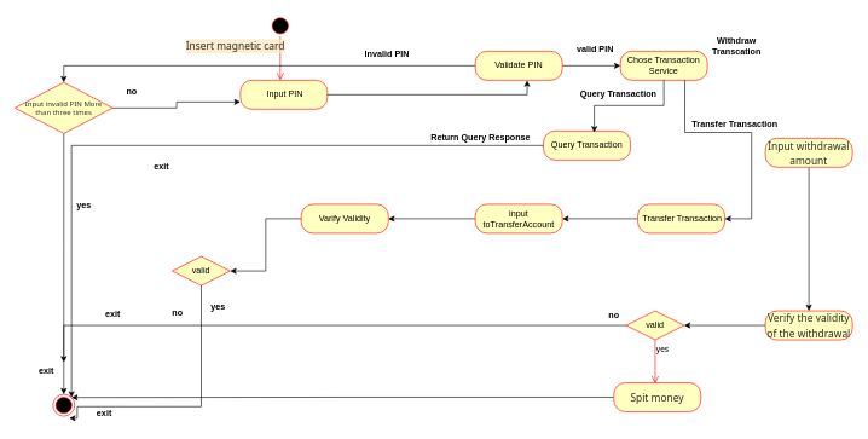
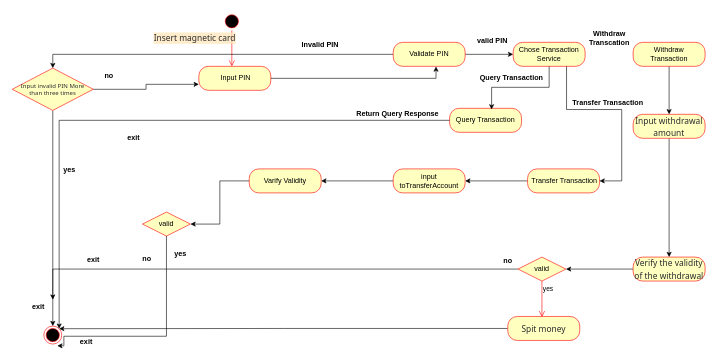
  <mxCell id="0" />
  <mxCell id="1" parent="0" />
  <mxCell id="2" value="" style="ellipse;html=1;shape=startState;fillColor=#000000;strokeColor=#ff0000;" vertex="1" parent="1"><mxGeometry x="371" y="20" width="30" height="30" as="geometry" /></mxCell>
  <mxCell id="3" value="" style="edgeStyle=orthogonalEdgeStyle;html=1;verticalAlign=bottom;endArrow=open;endSize=8;strokeColor=#ff0000;rounded=0;" edge="1" source="2" parent="1"><mxGeometry relative="1" as="geometry"><mxPoint x="386" y="110" as="targetPoint" /></mxGeometry></mxCell>
  <mxCell id="4" value="" style="ellipse;html=1;shape=endState;fillColor=#000000;strokeColor=#ff0000;" vertex="1" parent="1"><mxGeometry x="72.5" y="543" width="30" height="30" as="geometry" /></mxCell>
  <mxCell id="5" value="&amp;nbsp;Input PIN" style="rounded=1;whiteSpace=wrap;html=1;arcSize=40;fontColor=#000000;fillColor=#ffffc0;strokeColor=#ff0000;" vertex="1" parent="1"><mxGeometry x="331" y="110" width="120" height="40" as="geometry" /></mxCell>
  <mxCell id="6" value="" style="edgeStyle=orthogonalEdgeStyle;rounded=0;orthogonalLoop=1;jettySize=auto;html=1;" edge="1" parent="1" source="8" target="11"><mxGeometry relative="1" as="geometry" /></mxCell>
  <mxCell id="7" style="edgeStyle=orthogonalEdgeStyle;rounded=0;orthogonalLoop=1;jettySize=auto;html=1;entryX=0.5;entryY=0;entryDx=0;entryDy=0;" edge="1" parent="1" source="8" target="31"><mxGeometry relative="1" as="geometry"><mxPoint x="228" y="124" as="targetPoint" /></mxGeometry></mxCell>
  <mxCell id="8" value="Validate PIN" style="rounded=1;whiteSpace=wrap;html=1;arcSize=40;fontColor=#000000;fillColor=#ffffc0;strokeColor=#ff0000;" vertex="1" parent="1"><mxGeometry x="655" y="70" width="120" height="40" as="geometry" /></mxCell>
  <mxCell id="9" value="&lt;ul style=&quot;box-sizing: border-box; margin: 0px; padding: 0px; color: rgb(42, 43, 46); font-family: &amp;quot;PingFang SC&amp;quot;, &amp;quot;Segoe UI&amp;quot;, Arial, &amp;quot;Microsoft YaHei&amp;quot;, 微软雅黑, 宋体, &amp;quot;Malgun Gothic&amp;quot;, sans-serif; font-size: 14px; font-weight: 400; text-align: start;&quot;&gt;&lt;li style=&quot;box-sizing: border-box; margin: 0px; padding: 0px; list-style: none;&quot;&gt;&lt;p style=&quot;box-sizing: border-box; margin: 0px 0px 2px; padding: 0px; line-height: 21px; display: inline; font-size: var(--main-font-size); background-color: rgba(255, 228, 181, 0.7);&quot; class=&quot;src grammarSection highlight&quot; data-group=&quot;1-1&quot;&gt;Insert magnetic card&lt;/p&gt;&lt;/li&gt;&lt;/ul&gt;" style="text;align=center;fontStyle=1;verticalAlign=middle;spacingLeft=3;spacingRight=3;strokeColor=none;rotatable=0;points=[[0,0.5],[1,0.5]];portConstraint=eastwest;html=1;" vertex="1" parent="1"><mxGeometry x="284" y="50" width="80" height="26" as="geometry" /></mxCell>
  <mxCell id="10" value="Invalid PIN" style="text;align=center;fontStyle=1;verticalAlign=middle;spacingLeft=3;spacingRight=3;strokeColor=none;rotatable=0;points=[[0,0.5],[1,0.5]];portConstraint=eastwest;html=1;" vertex="1" parent="1"><mxGeometry x="493" y="61" width="80" height="26" as="geometry" /></mxCell>
  <mxCell id="11" value="Chose Transaction Service" style="rounded=1;whiteSpace=wrap;html=1;arcSize=40;fontColor=#000000;fillColor=#ffffc0;strokeColor=#ff0000;" vertex="1" parent="1"><mxGeometry x="855" y="70" width="120" height="40" as="geometry" /></mxCell>
+ <mxCell id="12" value="" style="edgeStyle=orthogonalEdgeStyle;rounded=0;orthogonalLoop=1;jettySize=auto;html=1;" edge="1" parent="1" source="13" target="16"><mxGeometry relative="1" as="geometry" /></mxCell>
+ <mxCell id="13" value="Withdraw&lt;br&gt;Transaction" style="rounded=1;whiteSpace=wrap;html=1;arcSize=40;fontColor=#000000;fillColor=#ffffc0;strokeColor=#ff0000;" vertex="1" parent="1"><mxGeometry x="1055" y="70" width="120" height="40" as="geometry" /></mxCell>
  <mxCell id="14" value="Withdraw&lt;br&gt;Transcation" style="text;align=center;fontStyle=1;verticalAlign=middle;spacingLeft=3;spacingRight=3;strokeColor=none;rotatable=0;points=[[0,0.5],[1,0.5]];portConstraint=eastwest;html=1;" vertex="1" parent="1"><mxGeometry x="975" y="50" width="80" height="26" as="geometry" /></mxCell>
  <mxCell id="15" value="" style="edgeStyle=orthogonalEdgeStyle;rounded=0;orthogonalLoop=1;jettySize=auto;html=1;" edge="1" parent="1" source="16" target="18"><mxGeometry relative="1" as="geometry" /></mxCell>
  <mxCell id="16" value="&lt;ul style=&quot;box-sizing: border-box; margin: 0px; padding: 0px; color: rgb(42, 43, 46); font-family: &amp;quot;PingFang SC&amp;quot;, &amp;quot;Segoe UI&amp;quot;, Arial, &amp;quot;Microsoft YaHei&amp;quot;, 微软雅黑, 宋体, &amp;quot;Malgun Gothic&amp;quot;, sans-serif; font-size: 14px;&quot;&gt;&lt;li style=&quot;box-sizing: border-box; margin: 0px; padding: 0px; list-style: none;&quot;&gt;&lt;p style=&quot;box-sizing: border-box; margin: 0px 0px 2px; padding: 0px; line-height: 21px; display: inline; font-size: var(--main-font-size);&quot; class=&quot;src grammarSection&quot; data-group=&quot;1-1&quot;&gt;Input withdrawal amount&lt;/p&gt;&lt;/li&gt;&lt;/ul&gt;" style="rounded=1;whiteSpace=wrap;html=1;arcSize=40;fontColor=#000000;fillColor=#ffffc0;strokeColor=#ff0000;align=center;" vertex="1" parent="1"><mxGeometry x="1055" y="190" width="120" height="40" as="geometry" /></mxCell>
  <mxCell id="17" style="edgeStyle=orthogonalEdgeStyle;rounded=0;orthogonalLoop=1;jettySize=auto;html=1;entryX=1;entryY=0.5;entryDx=0;entryDy=0;" edge="1" parent="1" source="18" target="20"><mxGeometry relative="1" as="geometry" /></mxCell>
  <mxCell id="18" value="&lt;ul style=&quot;box-sizing: border-box; margin: 0px; padding: 0px; color: rgb(42, 43, 46); font-family: &amp;quot;PingFang SC&amp;quot;, &amp;quot;Segoe UI&amp;quot;, Arial, &amp;quot;Microsoft YaHei&amp;quot;, 微软雅黑, 宋体, &amp;quot;Malgun Gothic&amp;quot;, sans-serif; font-size: 14px;&quot;&gt;&lt;li style=&quot;box-sizing: border-box; margin: 0px; padding: 0px; list-style: none;&quot;&gt;&lt;p style=&quot;box-sizing: border-box; margin: 0px 0px 2px; padding: 0px; line-height: 21px; display: inline; font-size: var(--main-font-size);&quot; class=&quot;src grammarSection&quot; data-group=&quot;1-1&quot;&gt;Verify the validity of the withdrawal&lt;/p&gt;&lt;/li&gt;&lt;/ul&gt;" style="rounded=1;whiteSpace=wrap;html=1;arcSize=40;fontColor=#000000;fillColor=#ffffc0;strokeColor=#ff0000;align=center;" vertex="1" parent="1"><mxGeometry x="1055" y="428" width="120" height="40" as="geometry" /></mxCell>
  <mxCell id="19" style="edgeStyle=orthogonalEdgeStyle;rounded=0;orthogonalLoop=1;jettySize=auto;html=1;" edge="1" parent="1" source="20" target="4"><mxGeometry relative="1" as="geometry" /></mxCell>
  <mxCell id="20" value="valid" style="rhombus;whiteSpace=wrap;html=1;fontColor=#000000;fillColor=#ffffc0;strokeColor=#ff0000;" vertex="1" parent="1"><mxGeometry x="863" y="428" width="80" height="40" as="geometry" /></mxCell>
  <mxCell id="21" value="yes" style="edgeStyle=orthogonalEdgeStyle;html=1;align=left;verticalAlign=top;endArrow=open;endSize=8;strokeColor=#ff0000;rounded=0;" edge="1" source="20" parent="1"><mxGeometry x="-1" relative="1" as="geometry"><mxPoint x="903" y="528" as="targetPoint" /></mxGeometry></mxCell>
  <mxCell id="22" value="no" style="text;align=center;fontStyle=1;verticalAlign=middle;spacingLeft=3;spacingRight=3;strokeColor=none;rotatable=0;points=[[0,0.5],[1,0.5]];portConstraint=eastwest;html=1;" vertex="1" parent="1"><mxGeometry x="788" y="424" width="115" height="22" as="geometry" /></mxCell>
  <mxCell id="23" style="edgeStyle=orthogonalEdgeStyle;rounded=0;orthogonalLoop=1;jettySize=auto;html=1;entryX=1;entryY=0;entryDx=0;entryDy=0;" edge="1" parent="1" source="24" target="4"><mxGeometry relative="1" as="geometry" /></mxCell>
  <mxCell id="24" value="&lt;ul style=&quot;box-sizing: border-box; margin: 0px; padding: 0px; color: rgb(42, 43, 46); font-family: &amp;quot;PingFang SC&amp;quot;, &amp;quot;Segoe UI&amp;quot;, Arial, &amp;quot;Microsoft YaHei&amp;quot;, 微软雅黑, 宋体, &amp;quot;Malgun Gothic&amp;quot;, sans-serif; font-size: 14px; text-align: start;&quot;&gt;&lt;li style=&quot;box-sizing: border-box; margin: 0px; padding: 0px; list-style: none;&quot;&gt;&lt;p style=&quot;box-sizing: border-box; margin: 0px 0px 2px; padding: 0px; line-height: 21px; display: inline; font-size: var(--main-font-size);&quot; class=&quot;src grammarSection&quot; data-group=&quot;1-1&quot;&gt;Spit money&lt;/p&gt;&lt;/li&gt;&lt;/ul&gt;" style="rounded=1;whiteSpace=wrap;html=1;arcSize=40;fontColor=#000000;fillColor=#ffffc0;strokeColor=#ff0000;" vertex="1" parent="1"><mxGeometry x="846" y="527" width="120" height="40" as="geometry" /></mxCell>
  <mxCell id="25" value="exit" style="text;align=center;fontStyle=1;verticalAlign=middle;spacingLeft=3;spacingRight=3;strokeColor=none;rotatable=0;points=[[0,0.5],[1,0.5]];portConstraint=eastwest;html=1;" vertex="1" parent="1"><mxGeometry x="97" y="557" width="91" height="26" as="geometry" /></mxCell>
  <mxCell id="26" value="exit" style="text;align=center;fontStyle=1;verticalAlign=middle;spacingLeft=3;spacingRight=3;strokeColor=none;rotatable=0;points=[[0,0.5],[1,0.5]];portConstraint=eastwest;html=1;" vertex="1" parent="1"><mxGeometry x="22.5" y="498" width="80" height="26" as="geometry" /></mxCell>
  <mxCell id="27" value="valid PIN" style="text;align=center;fontStyle=1;verticalAlign=middle;spacingLeft=3;spacingRight=3;strokeColor=none;rotatable=0;points=[[0,0.5],[1,0.5]];portConstraint=eastwest;html=1;" vertex="1" parent="1"><mxGeometry x="780" y="55" width="80" height="26" as="geometry" /></mxCell>
  <mxCell id="28" style="edgeStyle=orthogonalEdgeStyle;rounded=0;orthogonalLoop=1;jettySize=auto;html=1;entryX=0.595;entryY=1.007;entryDx=0;entryDy=0;entryPerimeter=0;" edge="1" parent="1" source="5" target="8"><mxGeometry relative="1" as="geometry" /></mxCell>
  <mxCell id="29" style="edgeStyle=orthogonalEdgeStyle;rounded=0;orthogonalLoop=1;jettySize=auto;html=1;entryX=0;entryY=0.75;entryDx=0;entryDy=0;" edge="1" parent="1" source="31" target="5"><mxGeometry relative="1" as="geometry"><mxPoint x="260" y="148.25" as="targetPoint" /></mxGeometry></mxCell>
  <mxCell id="30" style="edgeStyle=orthogonalEdgeStyle;rounded=0;orthogonalLoop=1;jettySize=auto;html=1;" edge="1" parent="1" source="31"><mxGeometry relative="1" as="geometry"><mxPoint x="87.5" y="499" as="targetPoint" /></mxGeometry></mxCell>
  <mxCell id="31" value="&lt;div style=&quot;font-size: 10px;&quot;&gt;&lt;span style=&quot;background-color: initial; color: rgb(42, 43, 46); font-family: &amp;quot;PingFang SC&amp;quot;, &amp;quot;Segoe UI&amp;quot;, Arial, &amp;quot;Microsoft YaHei&amp;quot;, 微软雅黑, 宋体, &amp;quot;Malgun Gothic&amp;quot;, sans-serif; font-size: var(--main-font-size);&quot;&gt;Input invalid PIN More than&amp;nbsp;&lt;/span&gt;&lt;span style=&quot;background-color: initial; color: rgb(42, 43, 46); font-family: &amp;quot;PingFang SC&amp;quot;, &amp;quot;Segoe UI&amp;quot;, Arial, &amp;quot;Microsoft YaHei&amp;quot;, 微软雅黑, 宋体, &amp;quot;Malgun Gothic&amp;quot;, sans-serif; font-size: var(--main-font-size);&quot;&gt;three times&lt;/span&gt;&lt;/div&gt;" style="rhombus;whiteSpace=wrap;html=1;fontColor=#000000;fillColor=#ffffc0;strokeColor=#ff0000;align=center;" vertex="1" parent="1"><mxGeometry x="20" y="113" width="135" height="70.5" as="geometry" /></mxCell>
  <mxCell id="32" value="exit" style="text;align=center;fontStyle=1;verticalAlign=middle;spacingLeft=3;spacingRight=3;strokeColor=none;rotatable=0;points=[[0,0.5],[1,0.5]];portConstraint=eastwest;html=1;" vertex="1" parent="1"><mxGeometry x="115" y="420" width="80" height="26" as="geometry" /></mxCell>
  <mxCell id="33" value="no" style="text;align=center;fontStyle=1;verticalAlign=middle;spacingLeft=3;spacingRight=3;strokeColor=none;rotatable=0;points=[[0,0.5],[1,0.5]];portConstraint=eastwest;html=1;" vertex="1" parent="1"><mxGeometry x="141" y="113" width="80" height="26" as="geometry" /></mxCell>
  <mxCell id="34" value="yes" style="text;align=center;fontStyle=1;verticalAlign=middle;spacingLeft=3;spacingRight=3;strokeColor=none;rotatable=0;points=[[0,0.5],[1,0.5]];portConstraint=eastwest;html=1;" vertex="1" parent="1"><mxGeometry x="75" y="270" width="80" height="26" as="geometry" /></mxCell>
  <mxCell id="35" value="Query Transaction" style="rounded=1;whiteSpace=wrap;html=1;arcSize=40;fontColor=#000000;fillColor=#ffffc0;strokeColor=#ff0000;" vertex="1" parent="1"><mxGeometry x="749" y="180" width="120" height="40" as="geometry" /></mxCell>
  <mxCell id="36" style="edgeStyle=orthogonalEdgeStyle;rounded=0;orthogonalLoop=1;jettySize=auto;html=1;entryX=0.584;entryY=0.048;entryDx=0;entryDy=0;entryPerimeter=0;" edge="1" parent="1" source="11" target="35"><mxGeometry relative="1" as="geometry" /></mxCell>
  <mxCell id="37" style="edgeStyle=orthogonalEdgeStyle;rounded=0;orthogonalLoop=1;jettySize=auto;html=1;entryX=1;entryY=0;entryDx=0;entryDy=0;" edge="1" parent="1" source="35" target="4"><mxGeometry relative="1" as="geometry" /></mxCell>
  <mxCell id="38" value="Query Transaction" style="text;align=center;fontStyle=1;verticalAlign=middle;spacingLeft=3;spacingRight=3;strokeColor=none;rotatable=0;points=[[0,0.5],[1,0.5]];portConstraint=eastwest;html=1;" vertex="1" parent="1"><mxGeometry x="812" y="117" width="80" height="26" as="geometry" /></mxCell>
  <mxCell id="39" value="exit" style="text;align=center;fontStyle=1;verticalAlign=middle;spacingLeft=3;spacingRight=3;strokeColor=none;rotatable=0;points=[[0,0.5],[1,0.5]];portConstraint=eastwest;html=1;" vertex="1" parent="1"><mxGeometry x="182" y="216" width="80" height="26" as="geometry" /></mxCell>
  <mxCell id="40" value="Return Query Response" style="text;align=center;fontStyle=1;verticalAlign=middle;spacingLeft=3;spacingRight=3;strokeColor=none;rotatable=0;points=[[0,0.5],[1,0.5]];portConstraint=eastwest;html=1;" vertex="1" parent="1"><mxGeometry x="622" y="176" width="80" height="26" as="geometry" /></mxCell>
  <mxCell id="41" style="edgeStyle=orthogonalEdgeStyle;rounded=0;orthogonalLoop=1;jettySize=auto;html=1;" edge="1" parent="1" source="42" target="46"><mxGeometry relative="1" as="geometry" /></mxCell>
  <mxCell id="42" value="&amp;nbsp;Transfer Transaction" style="rounded=1;whiteSpace=wrap;html=1;arcSize=40;fontColor=#000000;fillColor=#ffffc0;strokeColor=#ff0000;" vertex="1" parent="1"><mxGeometry x="879" y="281" width="120" height="40" as="geometry" /></mxCell>
  <mxCell id="43" style="edgeStyle=orthogonalEdgeStyle;rounded=0;orthogonalLoop=1;jettySize=auto;html=1;" edge="1" parent="1" source="11" target="42"><mxGeometry relative="1" as="geometry"><Array as="points"><mxPoint x="944" y="182" /><mxPoint x="1036" y="182" /></Array></mxGeometry></mxCell>
  <mxCell id="44" value="&amp;nbsp;Transfer Transaction" style="text;align=center;fontStyle=1;verticalAlign=middle;spacingLeft=3;spacingRight=3;strokeColor=none;rotatable=0;points=[[0,0.5],[1,0.5]];portConstraint=eastwest;html=1;" vertex="1" parent="1"><mxGeometry x="971" y="158" width="80" height="26" as="geometry" /></mxCell>
  <mxCell id="45" style="edgeStyle=orthogonalEdgeStyle;rounded=0;orthogonalLoop=1;jettySize=auto;html=1;" edge="1" parent="1" source="46" target="48"><mxGeometry relative="1" as="geometry" /></mxCell>
  <mxCell id="46" value="input toTransferAccount" style="rounded=1;whiteSpace=wrap;html=1;arcSize=40;fontColor=#000000;fillColor=#ffffc0;strokeColor=#ff0000;" vertex="1" parent="1"><mxGeometry x="655" y="281" width="120" height="40" as="geometry" /></mxCell>
  <mxCell id="47" style="edgeStyle=orthogonalEdgeStyle;rounded=0;orthogonalLoop=1;jettySize=auto;html=1;entryX=1;entryY=0.5;entryDx=0;entryDy=0;" edge="1" parent="1" source="48" target="49"><mxGeometry relative="1" as="geometry" /></mxCell>
  <mxCell id="48" value="Varify Validity" style="rounded=1;whiteSpace=wrap;html=1;arcSize=40;fontColor=#000000;fillColor=#ffffc0;strokeColor=#ff0000;" vertex="1" parent="1"><mxGeometry x="415" y="281" width="120" height="40" as="geometry" /></mxCell>
  <mxCell id="49" value="valid" style="rhombus;whiteSpace=wrap;html=1;fontColor=#000000;fillColor=#ffffc0;strokeColor=#ff0000;" vertex="1" parent="1"><mxGeometry x="237" y="353" width="80" height="40" as="geometry" /></mxCell>
  <mxCell id="50" style="edgeStyle=orthogonalEdgeStyle;rounded=0;orthogonalLoop=1;jettySize=auto;html=1;entryX=-0.022;entryY=0.73;entryDx=0;entryDy=0;entryPerimeter=0;" edge="1" parent="1" source="49" target="25"><mxGeometry relative="1" as="geometry"><Array as="points"><mxPoint x="277" y="560" /><mxPoint x="106" y="560" /></Array></mxGeometry></mxCell>
  <mxCell id="51" value="yes" style="text;align=center;fontStyle=1;verticalAlign=middle;spacingLeft=3;spacingRight=3;strokeColor=none;rotatable=0;points=[[0,0.5],[1,0.5]];portConstraint=eastwest;html=1;" vertex="1" parent="1"><mxGeometry x="260" y="410" width="80" height="26" as="geometry" /></mxCell>
  <mxCell id="52" value="no" style="text;align=center;fontStyle=1;verticalAlign=middle;spacingLeft=3;spacingRight=3;strokeColor=none;rotatable=0;points=[[0,0.5],[1,0.5]];portConstraint=eastwest;html=1;" vertex="1" parent="1"><mxGeometry x="204" y="418" width="80" height="26" as="geometry" /></mxCell>
